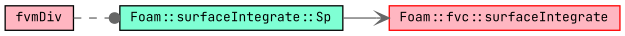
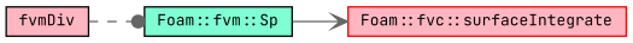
  digraph {
    fontname="JetBrains Mono"
    rankdir=LR
    node [color=black fillcolor=lightpink fontname="JetBrains Mono" fontsize=10 shape=record style=filled]
    edge [color=gray40 fontname="JetBrains Mono" fontsize=10 labelfontname=Helvetica labelfontsize=10]
    n1 [fontcolor=black height=0.2 label=fvmDiv width=0.4]
-   n2 [fillcolor=aquamarine height=0.2 label="Foam::surfaceIntegrate::Sp" width=0.4]
+   n2 [fillcolor=aquamarine height=0.2 label="Foam::fvm::Sp" width=0.4]
    n3 [color=red height=0.2 label="Foam::fvc::surfaceIntegrate" width=0.4]
    n1 -> n2 [arrowhead=dot style=dashed]
    n2 -> n3 [arrowhead=vee style=solid]
  }
